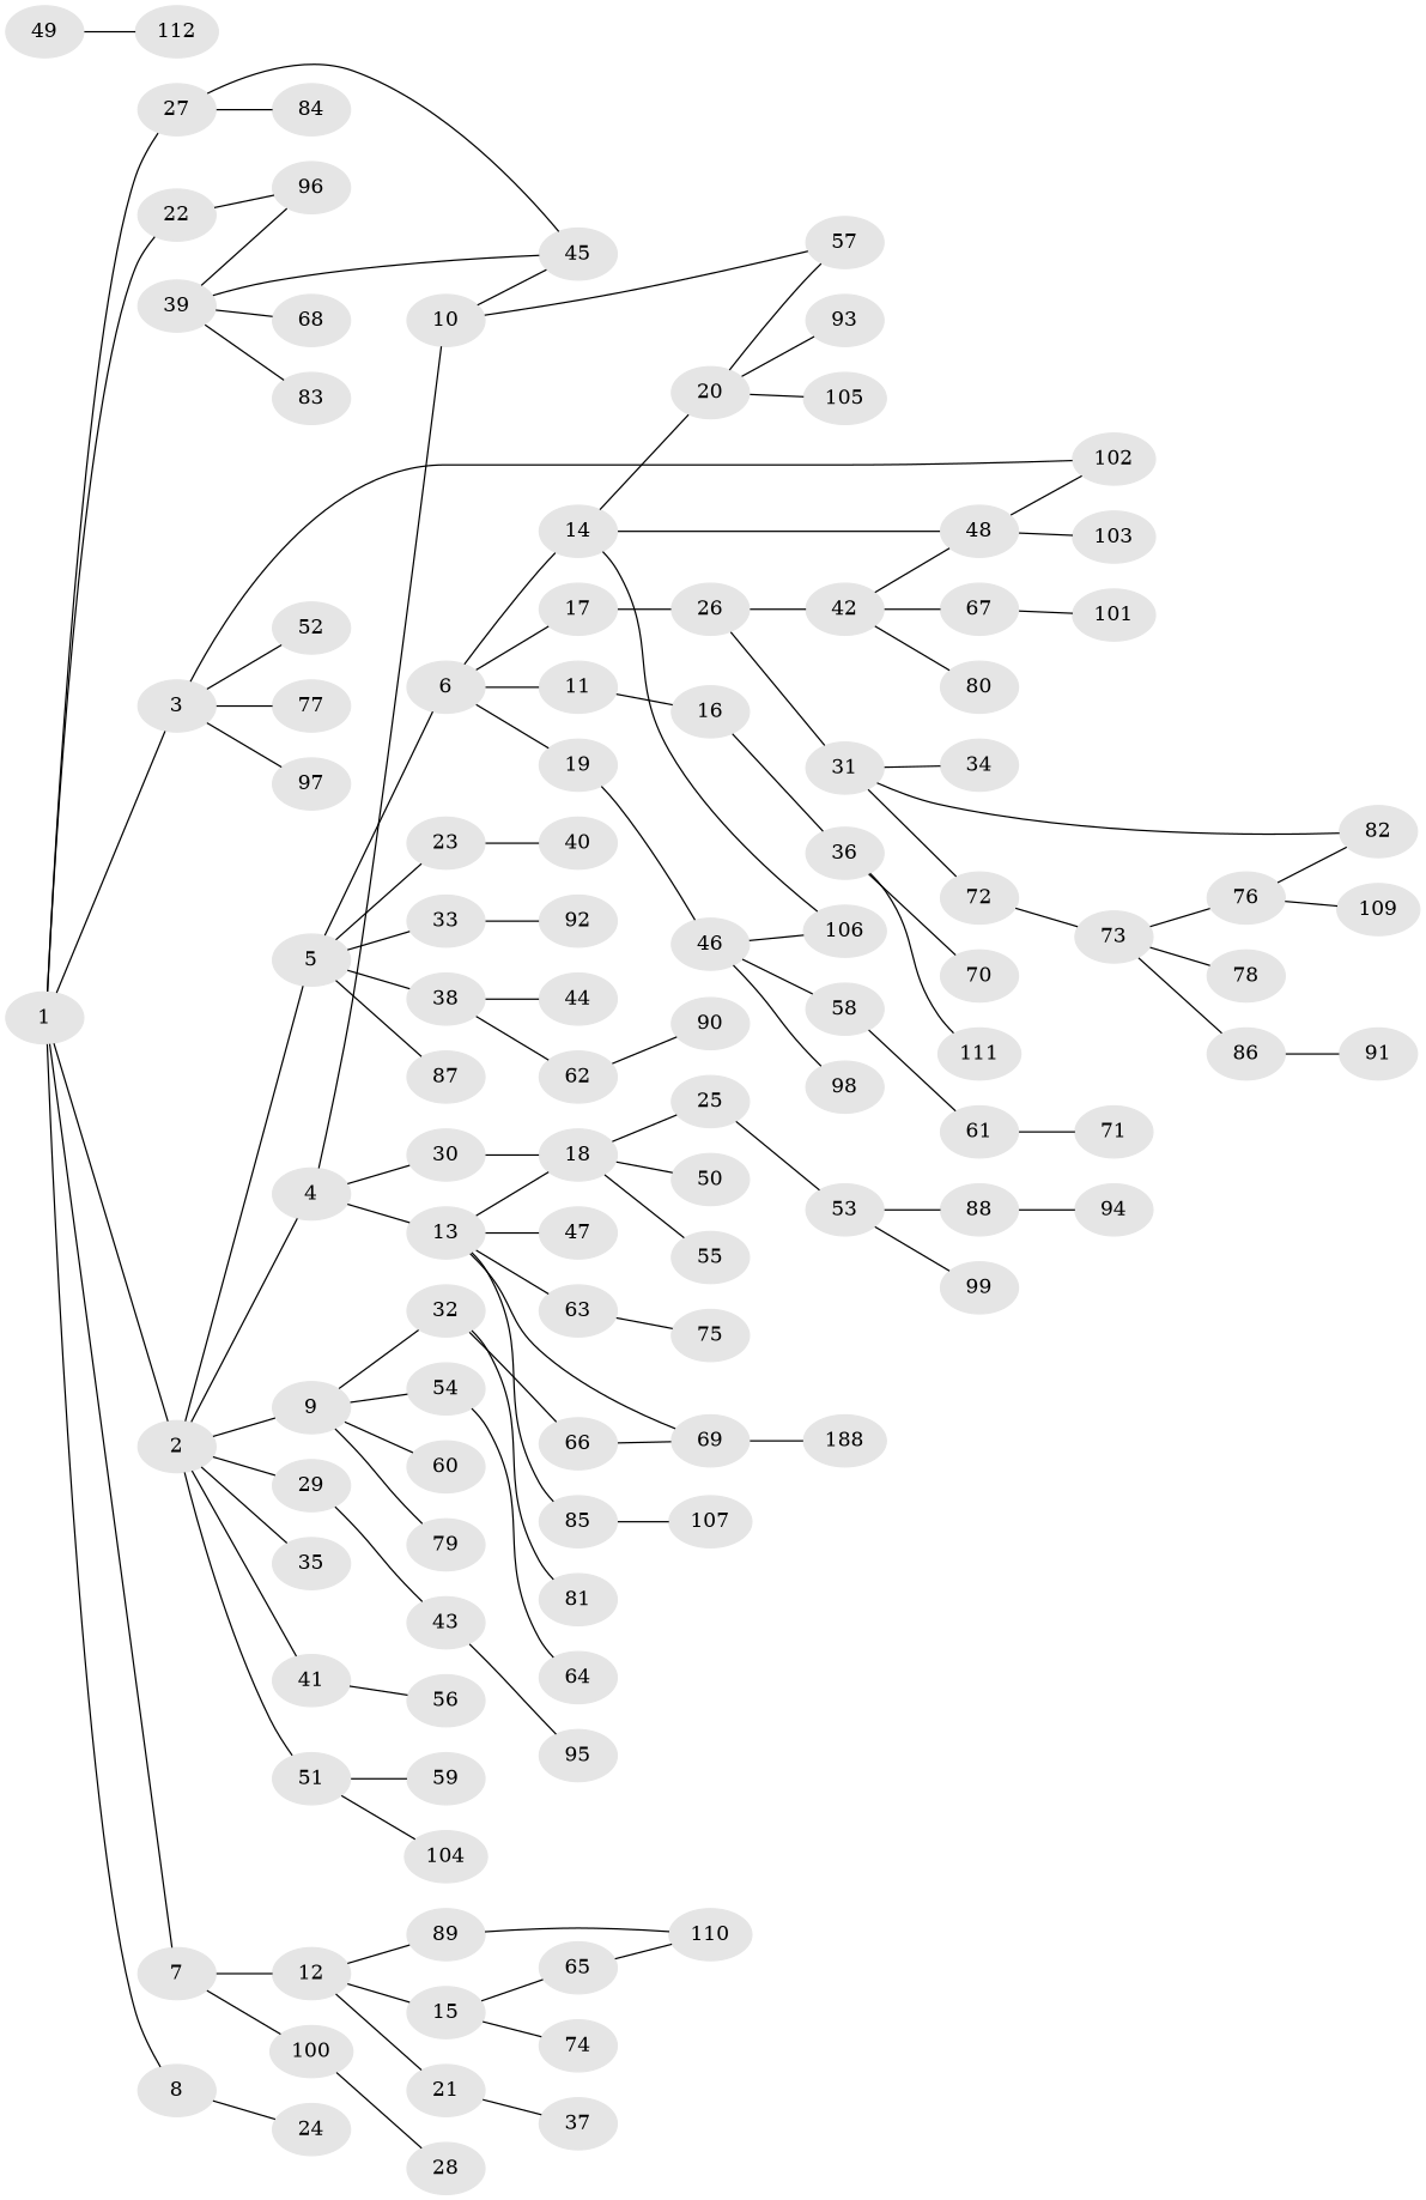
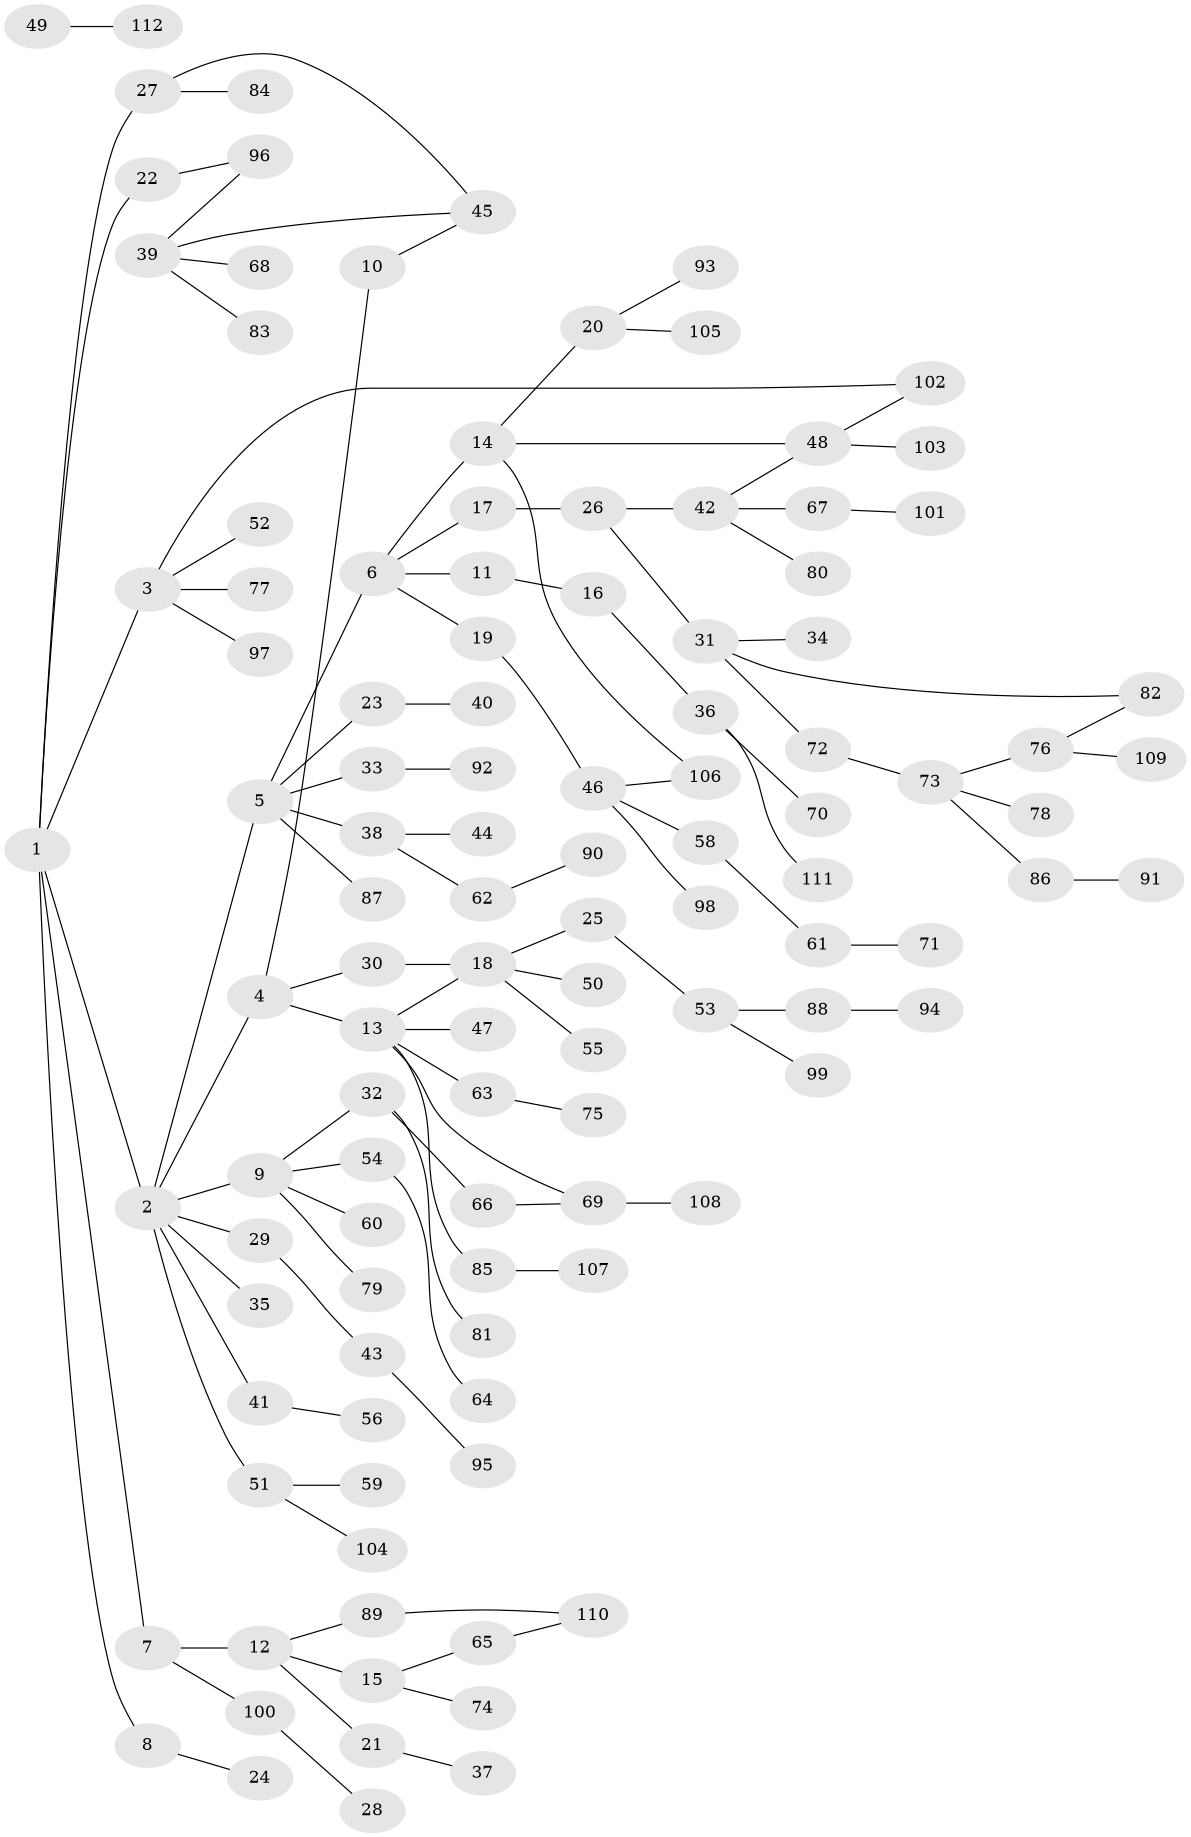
  graph {
    rankdir=LR
    node [color=gray90 style=filled]
    1
    2
    3
    7
    8
    22
    27
    4
    5
    9
    29
    35
    41
    51
    52
    77
    97
    102
    12
    100
    24
    96
    45
    84
    10
    13
    30
    6
    23
    33
    38
    87
    32
    54
    60
    79
    43
    56
    59
    104
-   57
    18
    47
    63
    69
    85
    11
    14
    17
    19
    40
    92
    44
    62
    16
    20
    48
    106
    26
    46
    15
    21
    89
    28
    66
    81
    64
    36
    65
    74
    37
    39
    68
    83
    110
    25
    50
    55
    75
-   108 [label=188]
+   108
    107
    93
    105
    103
    70
    111
    31
    42
    53
    58
    98
    88
    99
    34
    72
    82
    67
    80
    95
    49
    112
    73
    90
    101
    61
    94
    71
    76
    78
    86
    109
    91
    1 -- 2
    1 -- 3
    1 -- 7
    1 -- 8
    1 -- 22
    1 -- 27
    2 -- 4
    2 -- 5
    2 -- 9
    2 -- 29
    2 -- 35
    2 -- 41
    2 -- 51
    3 -- 52
    3 -- 77
    3 -- 97
    3 -- 102
    7 -- 12
    7 -- 100
    8 -- 24
    22 -- 96
    27 -- 45
    27 -- 84
    4 -- 10
    4 -- 13
    4 -- 30
    5 -- 6
    5 -- 23
    5 -- 33
    5 -- 38
    5 -- 87
    9 -- 32
    9 -- 54
    9 -- 60
    9 -- 79
    29 -- 43
    41 -- 56
    51 -- 59
    51 -- 104
    12 -- 15
    12 -- 21
    12 -- 89
    100 -- 28
    10 -- 45
-   10 -- 57
    13 -- 18
    13 -- 47
    13 -- 63
    13 -- 69
    13 -- 85
    30 -- 18
    6 -- 11
    6 -- 14
    6 -- 17
    6 -- 19
    23 -- 40
    33 -- 92
    38 -- 44
    38 -- 62
    32 -- 66
    32 -- 81
    54 -- 64
    43 -- 95
    18 -- 25
    18 -- 50
    18 -- 55
    63 -- 75
    69 -- 108
    85 -- 107
    11 -- 16
    14 -- 20
    14 -- 48
    14 -- 106
    17 -- 26
    19 -- 46
    62 -- 90
    16 -- 36
-   20 -- 57
    20 -- 93
    20 -- 105
    48 -- 102
    48 -- 103
    26 -- 31
    26 -- 42
    46 -- 106
    46 -- 58
    46 -- 98
    15 -- 65
    15 -- 74
    21 -- 37
    89 -- 110
    66 -- 69
    36 -- 70
    36 -- 111
    65 -- 110
    39 -- 96
    39 -- 45
    39 -- 68
    39 -- 83
    25 -- 53
    31 -- 34
    31 -- 72
    31 -- 82
    42 -- 48
    42 -- 67
    42 -- 80
    53 -- 88
    53 -- 99
    58 -- 61
    88 -- 94
    72 -- 73
    67 -- 101
    49 -- 112
    73 -- 76
    73 -- 78
    73 -- 86
    61 -- 71
    76 -- 82
    76 -- 109
    86 -- 91
  }
